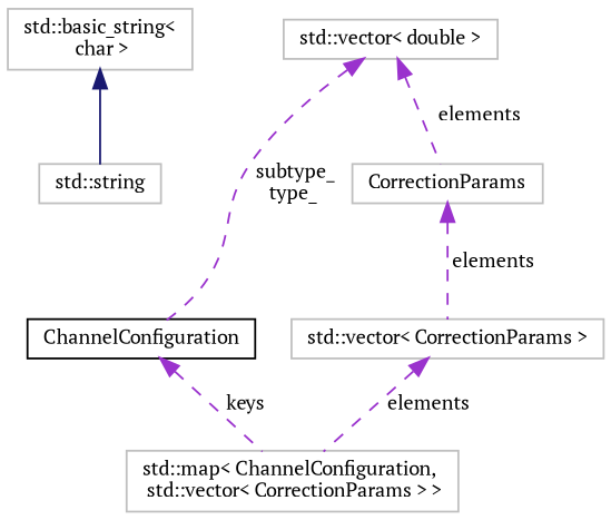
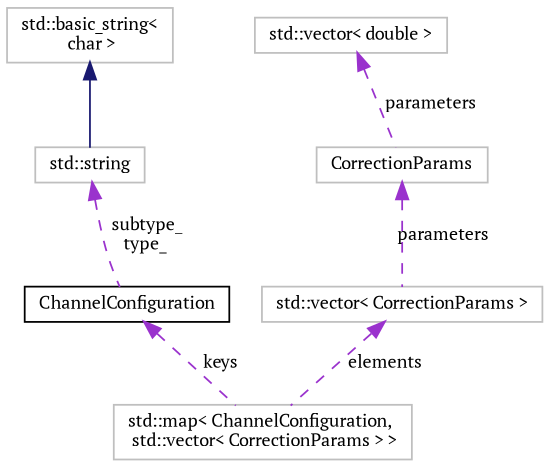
  digraph {
    fontname="PT Serif"
    node [color=grey75 fillcolor=white fontname="PT Serif" fontsize=10 shape=record style=filled]
    edge [color=darkorchid3 dir=back fontname="PT Serif" fontsize=10 labelfontname=Helvetica labelfontsize=10 style=dashed]
    n1 [height=0.2 label="std::map\< ChannelConfiguration,\l std::vector\< CorrectionParams \> \>" width=0.4]
    n2 [color=black height=0.2 label=ChannelConfiguration width=0.4]
    n3 [height=0.2 label="std::string" width=0.4]
    n4 [height=0.2 label="std::basic_string\<\l char \>" width=0.4]
    n5 [height=0.2 label="std::vector\< CorrectionParams \>" width=0.4]
    n6 [height=0.2 label=CorrectionParams width=0.4]
    n7 [height=0.2 label="std::vector\< double \>" width=0.4]
    n2 -> n1 [label=" keys"]
-   n7 -> n2 [label=" subtype_\ntype_"]
+   n3 -> n2 [label=" subtype_\ntype_"]
    n4 -> n3 [color=midnightblue style=solid]
    n5 -> n1 [label=" elements"]
-   n6 -> n5 [label=" elements"]
-   n7 -> n6 [label=" elements"]
+   n6 -> n5 [label=" parameters"]
+   n7 -> n6 [label=" parameters"]
  }
